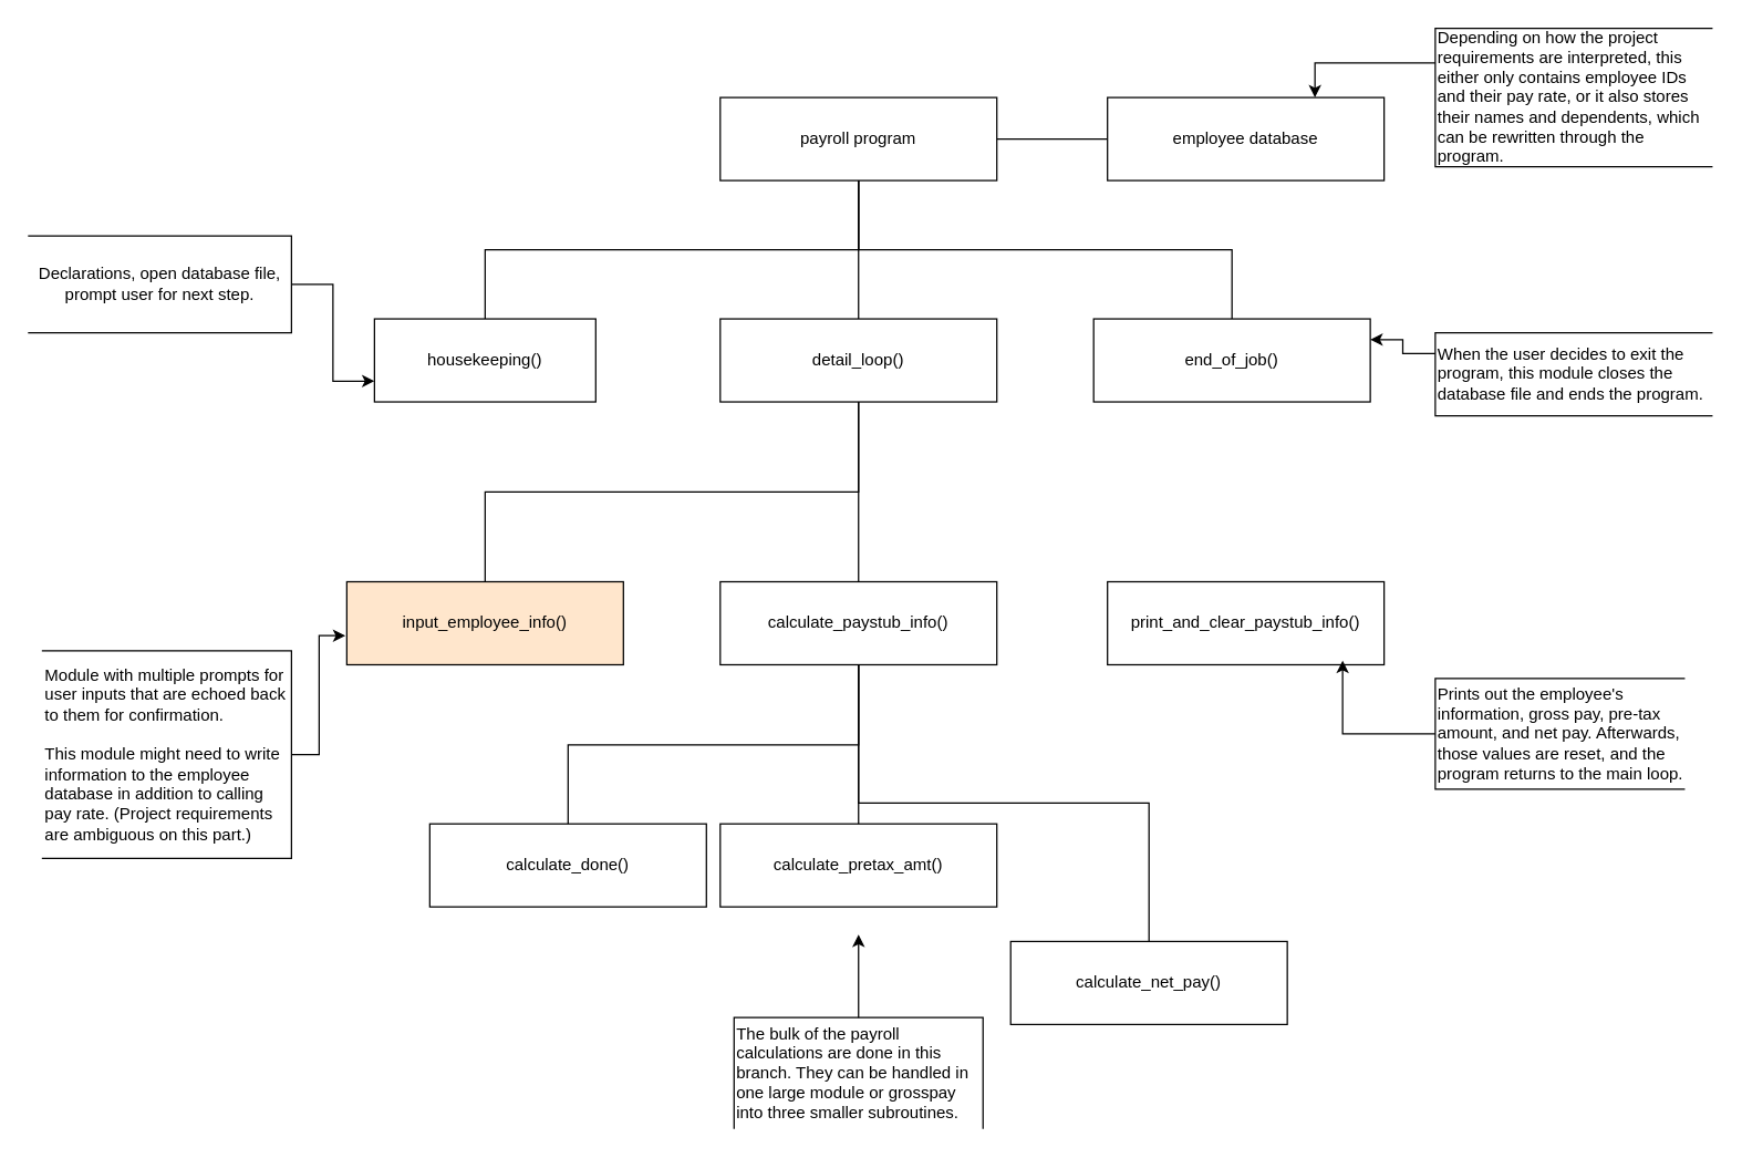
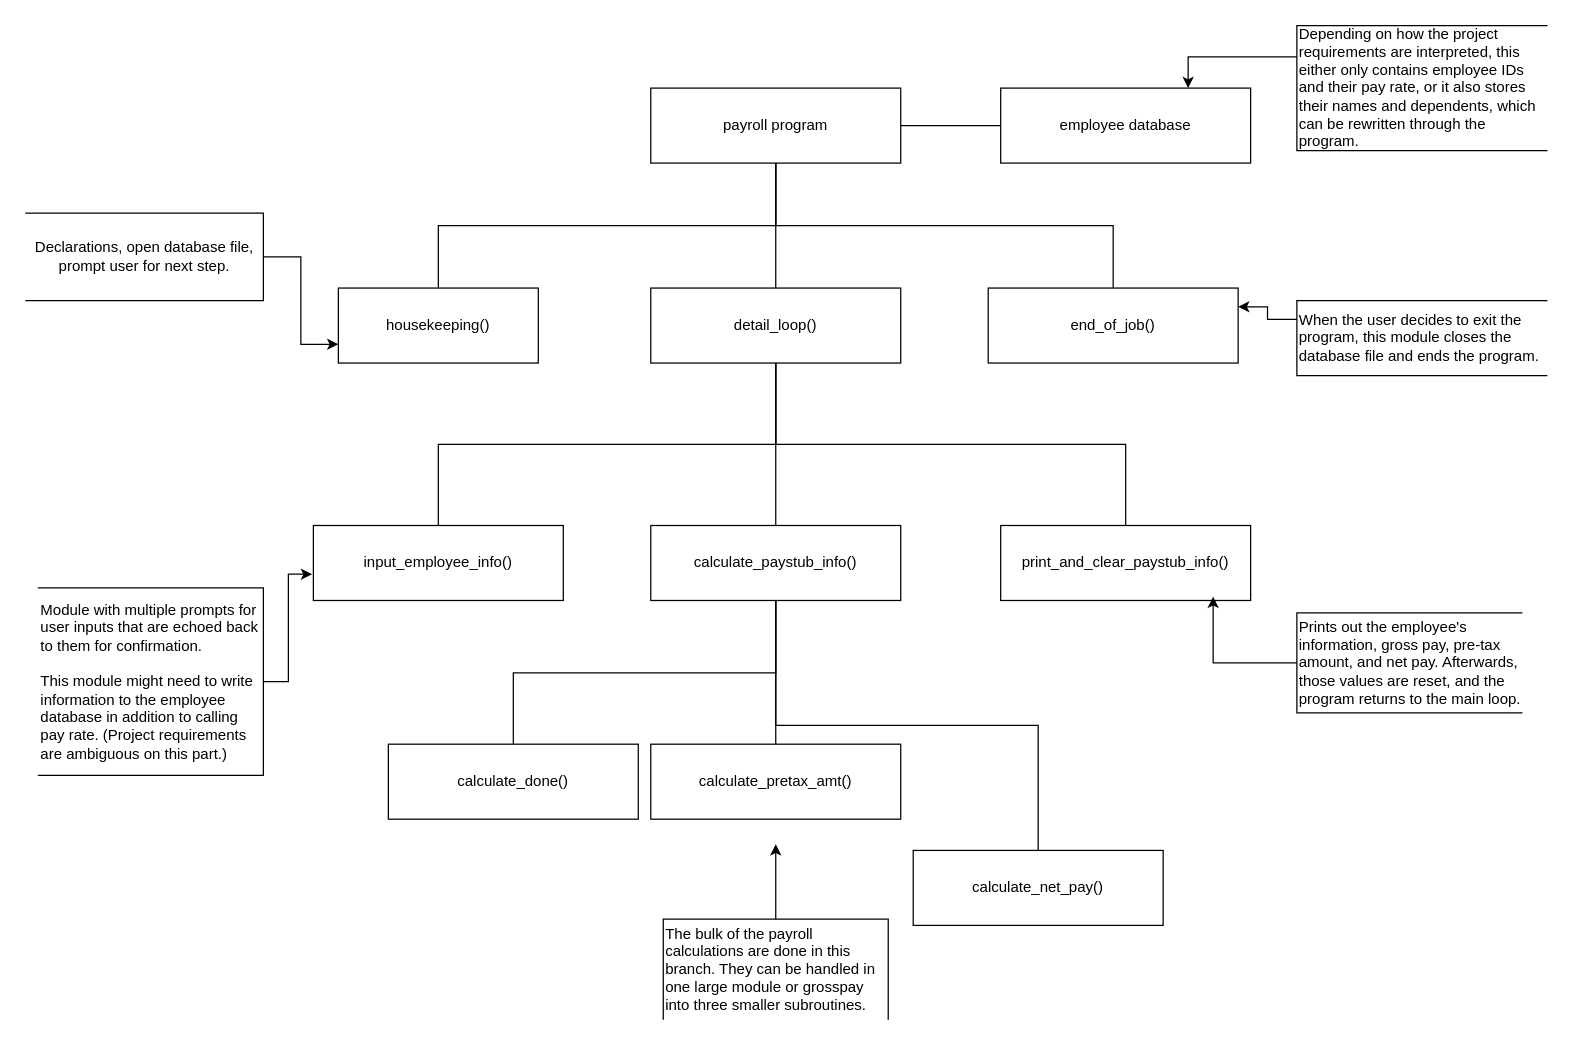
  <mxCell id="0" />
  <mxCell id="1" parent="0" />
  <mxCell id="2" value="" style="edgeStyle=elbowEdgeStyle;rounded=0;orthogonalLoop=1;jettySize=auto;html=1;elbow=vertical;startArrow=none;endArrow=none;" edge="1" parent="1" source="5" target="15"><mxGeometry relative="1" as="geometry" /></mxCell>
  <mxCell id="3" value="" style="edgeStyle=elbowEdgeStyle;rounded=0;orthogonalLoop=1;jettySize=auto;html=1;elbow=vertical;startArrow=none;endArrow=none;" edge="1" parent="1" source="5" target="16"><mxGeometry relative="1" as="geometry" /></mxCell>
  <mxCell id="4" value="" style="edgeStyle=elbowEdgeStyle;rounded=0;orthogonalLoop=1;jettySize=auto;html=1;elbow=horizontal;startArrow=none;endArrow=none;" edge="1" parent="1" source="5" target="29"><mxGeometry relative="1" as="geometry" /></mxCell>
  <mxCell id="5" value="payroll program" style="whiteSpace=wrap;html=1;align=center;treeFolding=1;treeMoving=1;newEdgeStyle={&quot;edgeStyle&quot;:&quot;elbowEdgeStyle&quot;,&quot;startArrow&quot;:&quot;none&quot;,&quot;endArrow&quot;:&quot;none&quot;};" vertex="1" parent="1"><mxGeometry x="520" y="70" width="200" height="60" as="geometry" /></mxCell>
  <mxCell id="6" value="housekeeping()" style="whiteSpace=wrap;html=1;align=center;verticalAlign=middle;treeFolding=1;treeMoving=1;newEdgeStyle={&quot;edgeStyle&quot;:&quot;elbowEdgeStyle&quot;,&quot;startArrow&quot;:&quot;none&quot;,&quot;endArrow&quot;:&quot;none&quot;};" vertex="1" parent="1"><mxGeometry x="270" y="230" width="160" height="60" as="geometry" /></mxCell>
  <mxCell id="7" value="" style="edgeStyle=elbowEdgeStyle;elbow=vertical;sourcePerimeterSpacing=0;targetPerimeterSpacing=0;startArrow=none;endArrow=none;rounded=0;curved=0;exitX=0.5;exitY=1;exitDx=0;exitDy=0;" edge="1" target="6" parent="1" source="5"><mxGeometry relative="1" as="geometry"><mxPoint x="370" y="170" as="sourcePoint" /></mxGeometry></mxCell>
  <mxCell id="8" style="edgeStyle=elbowEdgeStyle;rounded=0;orthogonalLoop=1;jettySize=auto;html=1;startArrow=none;endArrow=none;exitX=0.5;exitY=1;exitDx=0;exitDy=0;" edge="1" parent="1" source="6" target="6"><mxGeometry relative="1" as="geometry" /></mxCell>
  <mxCell id="9" value="Module with multiple prompts for user inputs that are echoed back to them for confirmation.&amp;nbsp;&lt;div&gt;&lt;br&gt;&lt;/div&gt;&lt;div&gt;This module might need to write information to the employee database in addition to calling pay rate. (Project requirements are ambiguous on this part.)&lt;/div&gt;" style="shape=partialRectangle;whiteSpace=wrap;html=1;left=0;fillColor=none;align=left;" vertex="1" parent="1"><mxGeometry x="30" y="470" width="180" height="150" as="geometry" /></mxCell>
  <mxCell id="10" style="edgeStyle=orthogonalEdgeStyle;rounded=0;orthogonalLoop=1;jettySize=auto;html=1;entryX=0;entryY=0.75;entryDx=0;entryDy=0;" edge="1" parent="1" source="11" target="6"><mxGeometry relative="1" as="geometry" /></mxCell>
  <mxCell id="11" value="Declarations, open database file, prompt user for next step." style="shape=partialRectangle;whiteSpace=wrap;html=1;left=0;fillColor=none;" vertex="1" parent="1"><mxGeometry x="20" y="170" width="190" height="70" as="geometry" /></mxCell>
  <mxCell id="12" value="" style="edgeStyle=elbowEdgeStyle;rounded=0;orthogonalLoop=1;jettySize=auto;html=1;elbow=vertical;startArrow=none;endArrow=none;" edge="1" parent="1" source="15" target="17"><mxGeometry relative="1" as="geometry" /></mxCell>
  <mxCell id="13" value="" style="edgeStyle=elbowEdgeStyle;rounded=0;orthogonalLoop=1;jettySize=auto;html=1;elbow=vertical;startArrow=none;endArrow=none;" edge="1" parent="1" source="15" target="21"><mxGeometry relative="1" as="geometry" /></mxCell>
+ <mxCell id="14" value="" style="edgeStyle=elbowEdgeStyle;rounded=0;orthogonalLoop=1;jettySize=auto;html=1;elbow=vertical;startArrow=none;endArrow=none;" edge="1" parent="1" source="15" target="25"><mxGeometry relative="1" as="geometry" /></mxCell>
  <mxCell id="15" value="detail_loop()" style="whiteSpace=wrap;html=1;align=center;treeFolding=1;treeMoving=1;newEdgeStyle={&quot;edgeStyle&quot;:&quot;elbowEdgeStyle&quot;,&quot;startArrow&quot;:&quot;none&quot;,&quot;endArrow&quot;:&quot;none&quot;};" vertex="1" parent="1"><mxGeometry x="520" y="230" width="200" height="60" as="geometry" /></mxCell>
  <mxCell id="16" value="end_of_job()" style="whiteSpace=wrap;html=1;align=center;treeFolding=1;treeMoving=1;newEdgeStyle={&quot;edgeStyle&quot;:&quot;elbowEdgeStyle&quot;,&quot;startArrow&quot;:&quot;none&quot;,&quot;endArrow&quot;:&quot;none&quot;};" vertex="1" parent="1"><mxGeometry x="790" y="230" width="200" height="60" as="geometry" /></mxCell>
- <mxCell id="17" value="input_employee_info()" style="whiteSpace=wrap;html=1;align=center;treeFolding=1;treeMoving=1;newEdgeStyle={&quot;edgeStyle&quot;:&quot;elbowEdgeStyle&quot;,&quot;startArrow&quot;:&quot;none&quot;,&quot;endArrow&quot;:&quot;none&quot;};fillColor=#ffe6cc;" vertex="1" parent="1"><mxGeometry x="250" y="420" width="200" height="60" as="geometry" /></mxCell>
+ <mxCell id="17" value="input_employee_info()" style="whiteSpace=wrap;html=1;align=center;treeFolding=1;treeMoving=1;newEdgeStyle={&quot;edgeStyle&quot;:&quot;elbowEdgeStyle&quot;,&quot;startArrow&quot;:&quot;none&quot;,&quot;endArrow&quot;:&quot;none&quot;};" vertex="1" parent="1"><mxGeometry x="250" y="420" width="200" height="60" as="geometry" /></mxCell>
  <mxCell id="18" value="" style="edgeStyle=elbowEdgeStyle;rounded=0;orthogonalLoop=1;jettySize=auto;html=1;elbow=vertical;startArrow=none;endArrow=none;" edge="1" parent="1" source="21" target="22"><mxGeometry relative="1" as="geometry" /></mxCell>
  <mxCell id="19" value="" style="edgeStyle=elbowEdgeStyle;rounded=0;orthogonalLoop=1;jettySize=auto;html=1;elbow=vertical;startArrow=none;endArrow=none;" edge="1" parent="1" source="21" target="23"><mxGeometry relative="1" as="geometry" /></mxCell>
  <mxCell id="20" value="" style="edgeStyle=elbowEdgeStyle;rounded=0;orthogonalLoop=1;jettySize=auto;html=1;elbow=vertical;startArrow=none;endArrow=none;" edge="1" parent="1" source="21" target="24"><mxGeometry relative="1" as="geometry" /></mxCell>
  <mxCell id="21" value="calculate_paystub_info()" style="whiteSpace=wrap;html=1;align=center;treeFolding=1;treeMoving=1;newEdgeStyle={&quot;edgeStyle&quot;:&quot;elbowEdgeStyle&quot;,&quot;startArrow&quot;:&quot;none&quot;,&quot;endArrow&quot;:&quot;none&quot;};" vertex="1" parent="1"><mxGeometry x="520" y="420" width="200" height="60" as="geometry" /></mxCell>
  <mxCell id="22" value="calculate_done()" style="whiteSpace=wrap;html=1;align=center;treeFolding=1;treeMoving=1;newEdgeStyle={&quot;edgeStyle&quot;:&quot;elbowEdgeStyle&quot;,&quot;startArrow&quot;:&quot;none&quot;,&quot;endArrow&quot;:&quot;none&quot;};" vertex="1" parent="1"><mxGeometry x="310" y="595" width="200" height="60" as="geometry" /></mxCell>
  <mxCell id="23" value="calculate_pretax_amt()" style="whiteSpace=wrap;html=1;align=center;treeFolding=1;treeMoving=1;newEdgeStyle={&quot;edgeStyle&quot;:&quot;elbowEdgeStyle&quot;,&quot;startArrow&quot;:&quot;none&quot;,&quot;endArrow&quot;:&quot;none&quot;};" vertex="1" parent="1"><mxGeometry x="520" y="595" width="200" height="60" as="geometry" /></mxCell>
  <mxCell id="24" value="calculate_net_pay()" style="whiteSpace=wrap;html=1;align=center;treeFolding=1;treeMoving=1;newEdgeStyle={&quot;edgeStyle&quot;:&quot;elbowEdgeStyle&quot;,&quot;startArrow&quot;:&quot;none&quot;,&quot;endArrow&quot;:&quot;none&quot;};" vertex="1" parent="1"><mxGeometry x="730" y="680" width="200" height="60" as="geometry" /></mxCell>
  <mxCell id="25" value="print_and_clear_paystub_info()" style="whiteSpace=wrap;html=1;align=center;treeFolding=1;treeMoving=1;newEdgeStyle={&quot;edgeStyle&quot;:&quot;elbowEdgeStyle&quot;,&quot;startArrow&quot;:&quot;none&quot;,&quot;endArrow&quot;:&quot;none&quot;};" vertex="1" parent="1"><mxGeometry x="800" y="420" width="200" height="60" as="geometry" /></mxCell>
  <mxCell id="26" style="edgeStyle=orthogonalEdgeStyle;rounded=0;orthogonalLoop=1;jettySize=auto;html=1;entryX=-0.005;entryY=0.65;entryDx=0;entryDy=0;entryPerimeter=0;" edge="1" parent="1" source="9" target="17"><mxGeometry relative="1" as="geometry" /></mxCell>
  <mxCell id="27" style="edgeStyle=orthogonalEdgeStyle;rounded=0;orthogonalLoop=1;jettySize=auto;html=1;" edge="1" parent="1" source="28"><mxGeometry relative="1" as="geometry"><mxPoint x="620" y="675" as="targetPoint" /></mxGeometry></mxCell>
  <mxCell id="28" value="The bulk of the payroll calculations are done in this branch. They&amp;nbsp;can be handled in one large module or grosspay into three smaller subroutines." style="shape=partialRectangle;whiteSpace=wrap;html=1;bottom=0;fillColor=none;align=left;" vertex="1" parent="1"><mxGeometry x="530" y="735" width="180" height="80" as="geometry" /></mxCell>
  <mxCell id="29" value="employee database" style="whiteSpace=wrap;html=1;align=center;treeFolding=1;treeMoving=1;newEdgeStyle={&quot;edgeStyle&quot;:&quot;elbowEdgeStyle&quot;,&quot;startArrow&quot;:&quot;none&quot;,&quot;endArrow&quot;:&quot;none&quot;};" vertex="1" parent="1"><mxGeometry x="800" y="70" width="200" height="60" as="geometry" /></mxCell>
  <mxCell id="30" style="edgeStyle=orthogonalEdgeStyle;rounded=0;orthogonalLoop=1;jettySize=auto;html=1;exitX=0;exitY=0.25;exitDx=0;exitDy=0;entryX=0.75;entryY=0;entryDx=0;entryDy=0;" edge="1" parent="1" source="31" target="29"><mxGeometry relative="1" as="geometry" /></mxCell>
  <mxCell id="31" value="Depending on how the project requirements are interpreted, this either only contains employee IDs and their pay rate, or it also stores their names and dependents, which can be rewritten through the program." style="shape=partialRectangle;whiteSpace=wrap;html=1;right=0;fillColor=none;align=left;" vertex="1" parent="1"><mxGeometry x="1037" y="20" width="200" height="100" as="geometry" /></mxCell>
  <mxCell id="32" value="Prints out the employee's information, gross pay, pre-tax amount, and net pay. Afterwards, those values are reset, and the&amp;nbsp; program returns to the main loop." style="shape=partialRectangle;whiteSpace=wrap;html=1;right=0;fillColor=none;align=left;" vertex="1" parent="1"><mxGeometry x="1037" y="490" width="180" height="80" as="geometry" /></mxCell>
  <mxCell id="33" style="edgeStyle=orthogonalEdgeStyle;rounded=0;orthogonalLoop=1;jettySize=auto;html=1;entryX=0.85;entryY=0.95;entryDx=0;entryDy=0;entryPerimeter=0;" edge="1" parent="1" source="32" target="25"><mxGeometry relative="1" as="geometry" /></mxCell>
  <mxCell id="34" style="edgeStyle=orthogonalEdgeStyle;rounded=0;orthogonalLoop=1;jettySize=auto;html=1;exitX=0;exitY=0.25;exitDx=0;exitDy=0;entryX=1;entryY=0.25;entryDx=0;entryDy=0;" edge="1" parent="1" source="35" target="16"><mxGeometry relative="1" as="geometry" /></mxCell>
  <mxCell id="35" value="When the user decides to exit the program, this module closes the database file and ends the program." style="shape=partialRectangle;whiteSpace=wrap;html=1;right=0;fillColor=none;align=left;" vertex="1" parent="1"><mxGeometry x="1037" y="240" width="200" height="60" as="geometry" /></mxCell>
